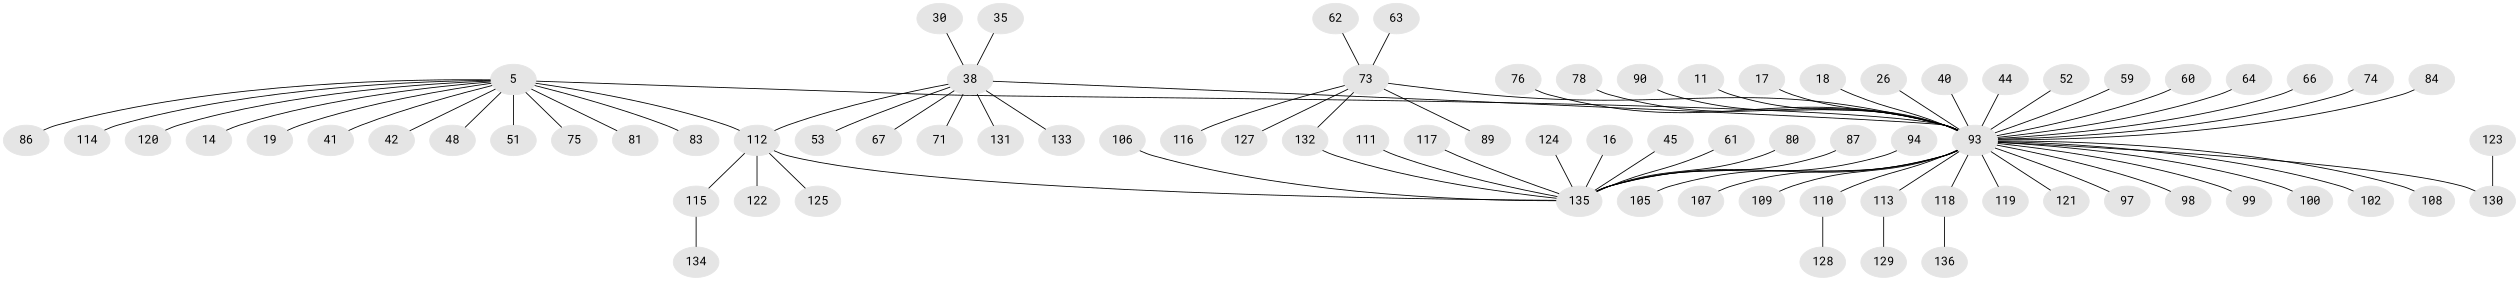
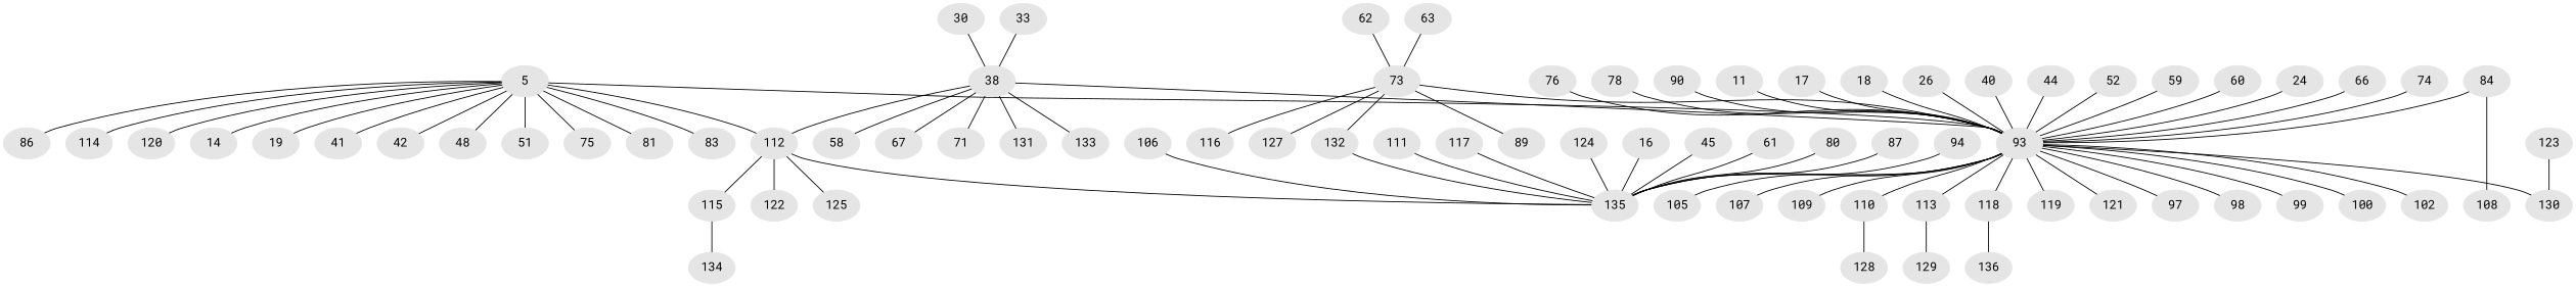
  graph {
    fontname="Roboto Mono"
    node [color=gray90 fontname="Roboto Mono" style=filled]
    edge [fontname="Roboto Mono"]
    5 [super="+2"]
    14
    19
    41
    42
    48
    51
    75
    81 [super="+28"]
    83
    86
    93 [super="+68+22+91"]
    112 [super="+49+101"]
    114 [super="+47"]
    120
    135 [super="+9+27+104"]
    97
    98
    99
    100 [super="+25"]
    102
    105
    107
    108
    109
    110
    113 [super="+88"]
    118
    119 [super="+85+95"]
    121
    130 [super="+96"]
    115
    122
    125
    11
    16
    17
    18
    26
    38 [super="+32"]
-   53
+   53 [label=58]
    67
    71
    131
    133
    30
-   33 [label=35]
+   33
    40
    44
    45
    52
    59
    60
    61
    73 [super="+39+56+43"]
    89
    116 [super="+82"]
    127 [super="+58"]
    132 [super="+10+55+103"]
    62
    63 [super="+46"]
-   64
+   64 [label=24]
    66
    74
    76
    78
    80 [super="+79"]
    84
    87
    90
    128
    129
    136
    94
    106
    111
    134
    117
    123
    124 [super="+13+54"]
    5 -- 14
    5 -- 19
    5 -- 41
    5 -- 42
    5 -- 48
    5 -- 51
    5 -- 75
    5 -- 81
    5 -- 83
    5 -- 86
    5 -- 93 [weight=4]
    5 -- 112
    5 -- 114
    5 -- 120
    93 -- 135 [weight=3]
    93 -- 97
    93 -- 98
    93 -- 99
    93 -- 100
    93 -- 102
    93 -- 105
    93 -- 107
-   93 -- 108
+   84 -- 108
    93 -- 109
    93 -- 110
    93 -- 113
    93 -- 118
    93 -- 119
    93 -- 121
    93 -- 130
    112 -- 135
    112 -- 115
    112 -- 122
    112 -- 125
    110 -- 128
    113 -- 129
    118 -- 136
    115 -- 134
    11 -- 93
    16 -- 135
    17 -- 93
    18 -- 93
    26 -- 93
    38 -- 93 [weight=2]
    38 -- 112
    38 -- 53
    38 -- 67
    38 -- 71
    38 -- 131
    38 -- 133
    30 -- 38
    33 -- 38
    40 -- 93
    44 -- 93
    45 -- 135
    52 -- 93
    59 -- 93
    60 -- 93
    61 -- 135
    73 -- 93 [weight=2]
    73 -- 89
    73 -- 116
    73 -- 127
    73 -- 132
    132 -- 135
    62 -- 73
    63 -- 73
    64 -- 93
    66 -- 93
    74 -- 93
    76 -- 93
    78 -- 93
    80 -- 135
    84 -- 93
    87 -- 135
    90 -- 93
    94 -- 135
    106 -- 135
    111 -- 135
    117 -- 135
    123 -- 130
    124 -- 135
  }
